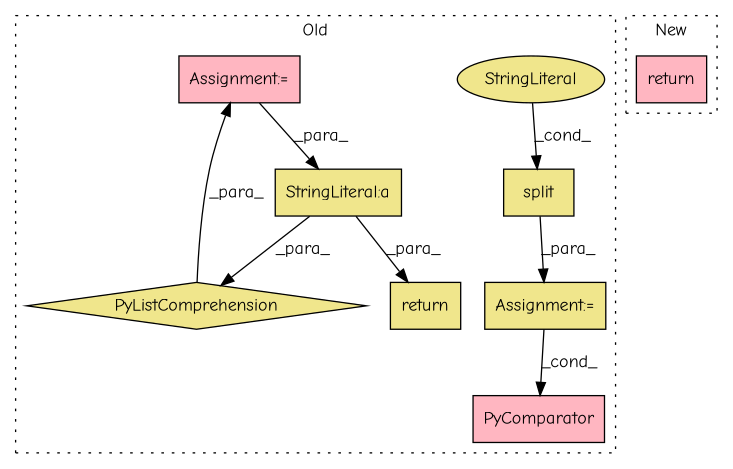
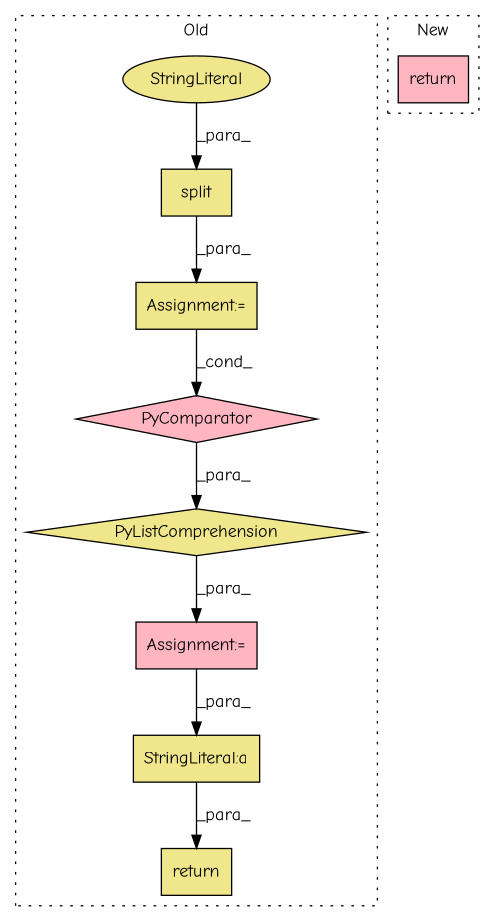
  digraph {
    fontname="Comic Neue"
    node [a=7 fillcolor=khaki fontname="Comic Neue" l=34 s=2806 shape=box style=filled]
    edge [fontname="Comic Neue"]
    n1 [a=32 l="6,1" label=split s="2821,2830"]
    n2 [label="Assignment:="]
    n3 [a=45 l=3 label=StringLiteral s=2827 shape=ellipse]
    n4 [fillcolor=lightpink l=12 label="Assignment:=" s=2600]
    n5 [a=109 l=236 label=PyListComprehension s=2612 shape=diamond]
-   n6 [a=113 fillcolor=lightpink label=PyComparator]
+   n6 [a=113 fillcolor=lightpink label=PyComparator shape=diamond]
    n7 [a=41 l=7 label=return s=3013]
    n8 [a=27 l=3 label="StringLiteral:a" s=3037]
    n9 [a=41 fillcolor=lightpink l=7 label=return s=2184]
    subgraph cluster_1 {
      label=Old
      style=dotted
      n1
      n2
      n3
      n4
      n5
      n6
      n7
      n8
    }
    subgraph cluster_2 {
      label=New
      style=dotted
      n9
    }
    n1 -> n2 [label=_para_]
    n2 -> n6 [label=_cond_]
-   n3 -> n1 [label=_cond_]
+   n3 -> n1 [label=_para_]
    n4 -> n8 [label=_para_]
    n5 -> n4 [label=_para_]
-   n8 -> n5 [label=_para_]
+   n6 -> n5 [label=_para_]
    n8 -> n7 [label=_para_]
  }
